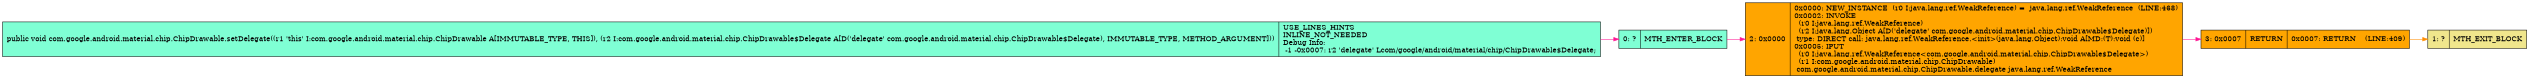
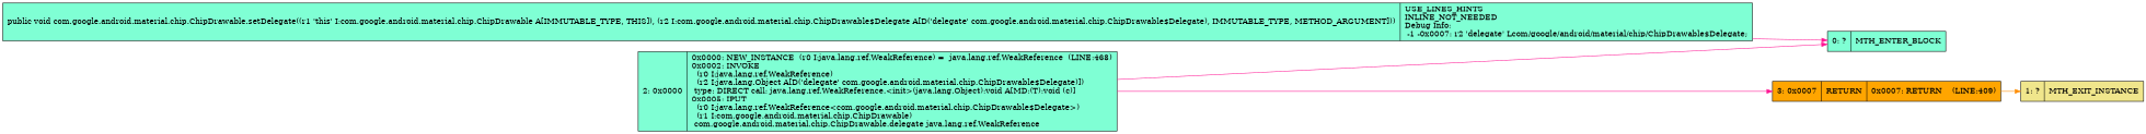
  digraph {
    rankdir=LR
    node [fillcolor=aquamarine shape=record style=filled]
    edge [color=deeppink]
    n1 [label="{0\:\ ?|MTH_ENTER_BLOCK\l}"]
-   n2 [fillcolor=orange label="{2\:\ 0x0000|0x0000: NEW_INSTANCE  (r0 I:java.lang.ref.WeakReference) =  java.lang.ref.WeakReference  (LINE:468)\l0x0002: INVOKE  \l  (r0 I:java.lang.ref.WeakReference)\l  (r2 I:java.lang.Object A[D('delegate' com.google.android.material.chip.ChipDrawable$Delegate)])\l type: DIRECT call: java.lang.ref.WeakReference.\<init\>(java.lang.Object):void A[MD:(T):void (c)]\l0x0005: IPUT  \l  (r0 I:java.lang.ref.WeakReference\<com.google.android.material.chip.ChipDrawable$Delegate\>)\l  (r1 I:com.google.android.material.chip.ChipDrawable)\l com.google.android.material.chip.ChipDrawable.delegate java.lang.ref.WeakReference \l}"]
+   n2 [label="{2\:\ 0x0000|0x0000: NEW_INSTANCE  (r0 I:java.lang.ref.WeakReference) =  java.lang.ref.WeakReference  (LINE:468)\l0x0002: INVOKE  \l  (r0 I:java.lang.ref.WeakReference)\l  (r2 I:java.lang.Object A[D('delegate' com.google.android.material.chip.ChipDrawable$Delegate)])\l type: DIRECT call: java.lang.ref.WeakReference.\<init\>(java.lang.Object):void A[MD:(T):void (c)]\l0x0005: IPUT  \l  (r0 I:java.lang.ref.WeakReference\<com.google.android.material.chip.ChipDrawable$Delegate\>)\l  (r1 I:com.google.android.material.chip.ChipDrawable)\l com.google.android.material.chip.ChipDrawable.delegate java.lang.ref.WeakReference \l}"]
    n3 [fillcolor=orange label="{3\:\ 0x0007|RETURN\l|0x0007: RETURN    (LINE:409)\l}"]
-   n4 [fillcolor=khaki label="{1\:\ ?|MTH_EXIT_BLOCK\l}"]
+   n4 [fillcolor=khaki label="{1\:\ ?|MTH_EXIT_INSTANCE\l}"]
    n5 [label="{public void com.google.android.material.chip.ChipDrawable.setDelegate((r1 'this' I:com.google.android.material.chip.ChipDrawable A[IMMUTABLE_TYPE, THIS]), (r2 I:com.google.android.material.chip.ChipDrawable$Delegate A[D('delegate' com.google.android.material.chip.ChipDrawable$Delegate), IMMUTABLE_TYPE, METHOD_ARGUMENT]))  | USE_LINES_HINTS\lINLINE_NOT_NEEDED\lDebug Info:\l  \-1 \-0x0007: r2 'delegate' Lcom\/google\/android\/material\/chip\/ChipDrawable$Delegate;\l}"]
-   n1 -> n2
+   n2 -> n1
    n2 -> n3
    n3 -> n4 [color=darkorange]
    n5 -> n1
  }
